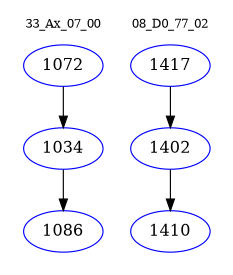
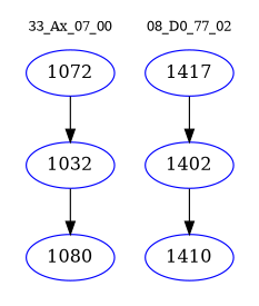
  digraph {
    node [color=blue]
    edge [color=black]
    n1 [label=1072]
-   n2 [label=1034]
-   n3 [label=1086]
+   n2 [label=1032]
+   n3 [label=1080]
    n4 [label=1417]
    n5 [label=1402]
    n6 [label=1410]
    subgraph cluster_1 {
      color=white
      fontsize=10
      label="33_Ax_07_00"
      n1
      n2
      n3
    }
    subgraph cluster_2 {
      color=white
      fontsize=10
      label="08_D0_77_02"
      n4
      n5
      n6
    }
    n1 -> n2
    n2 -> n3
    n4 -> n5
    n5 -> n6
  }
